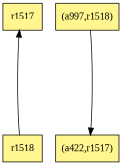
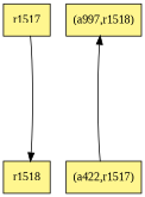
  digraph {
    fontname="Liberation Serif"
    rankdir=BT
    ranksep=2.0
    node [fillcolor=khaki1 fontname="Liberation Serif" shape=record style=filled]
    edge [fontname="Liberation Serif"]
    n1 [label="{r1518}"]
    n2 [label="{r1517}"]
    n3 [label="{(a422,r1517)}"]
    n4 [label="{(a997,r1518)}"]
-   n1 -> n2
-   n4 -> n3
+   n2 -> n1
+   n3 -> n4
  }
